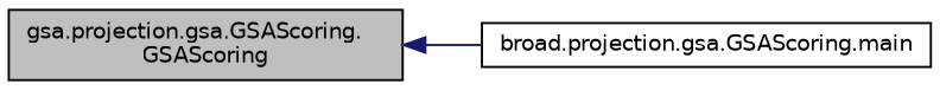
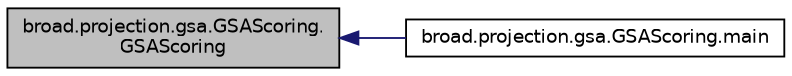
  digraph {
    rankdir=LR
    node [color=black fontname=Helvetica fontsize=10 shape=record style=filled]
-   n1 [fillcolor=grey75 fontcolor=black height=0.2 label="gsa.projection.gsa.GSAScoring.\lGSAScoring" width=0.4]
+   n1 [fillcolor=grey75 fontcolor=black height=0.2 label="broad.projection.gsa.GSAScoring.\lGSAScoring" width=0.4]
    n2 [fillcolor=white height=0.2 label="broad.projection.gsa.GSAScoring.main" width=0.4]
    n1 -> n2 [color=midnightblue dir=back fontname=Helvetica fontsize=10 labelfontname=Helvetica labelfontsize=10 style=solid]
  }
